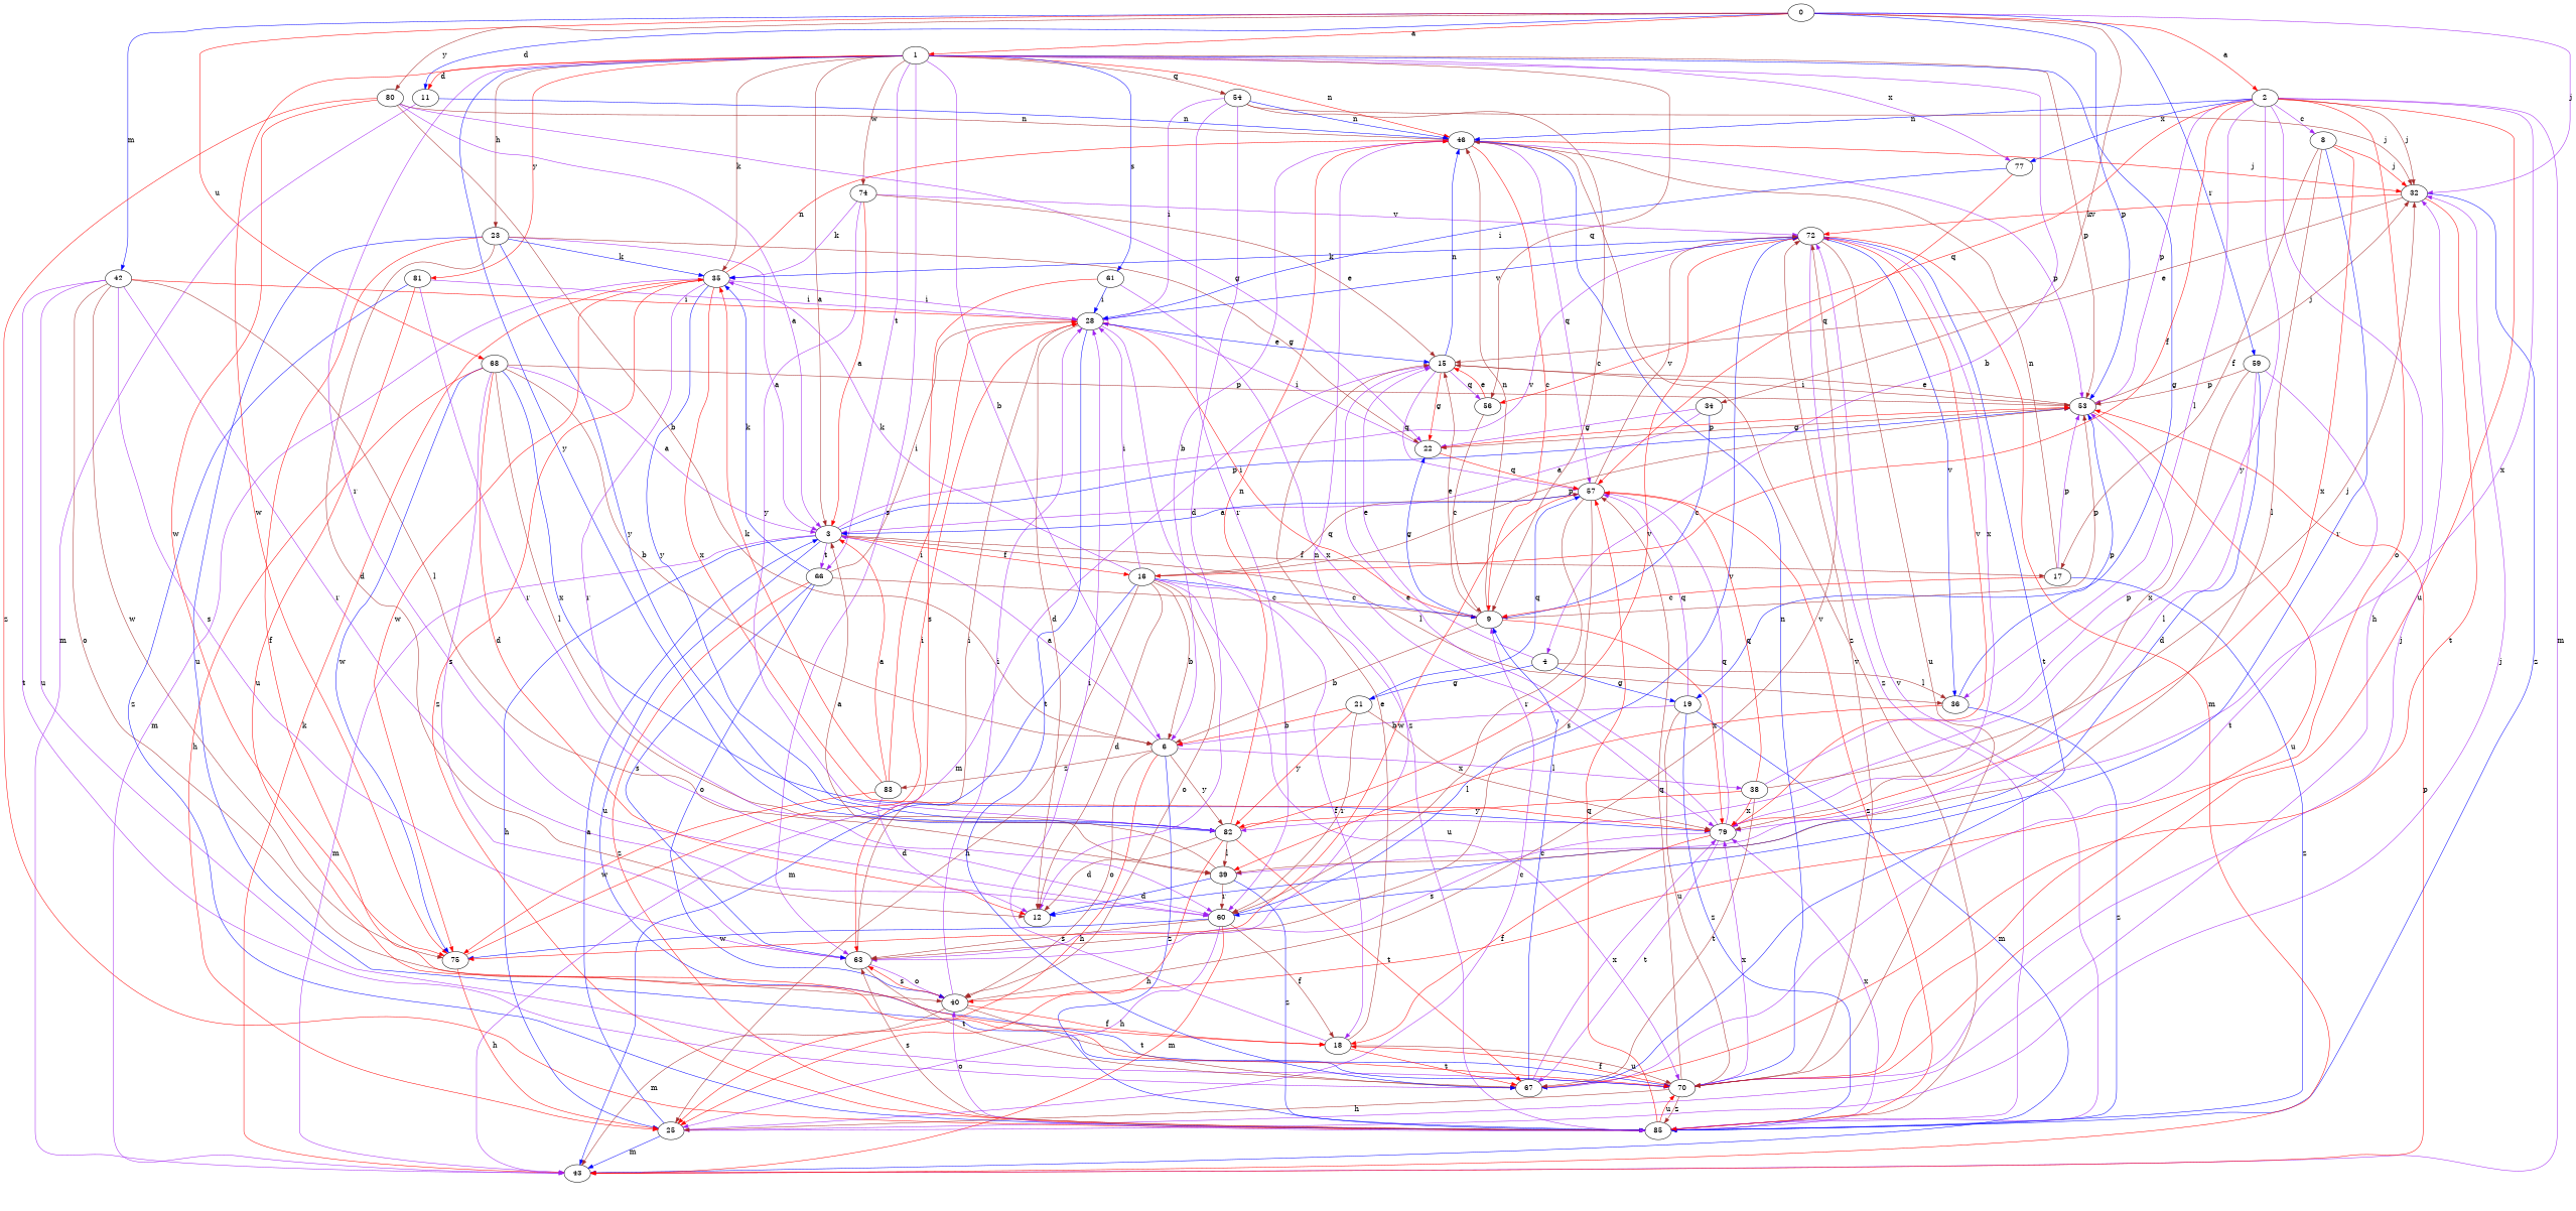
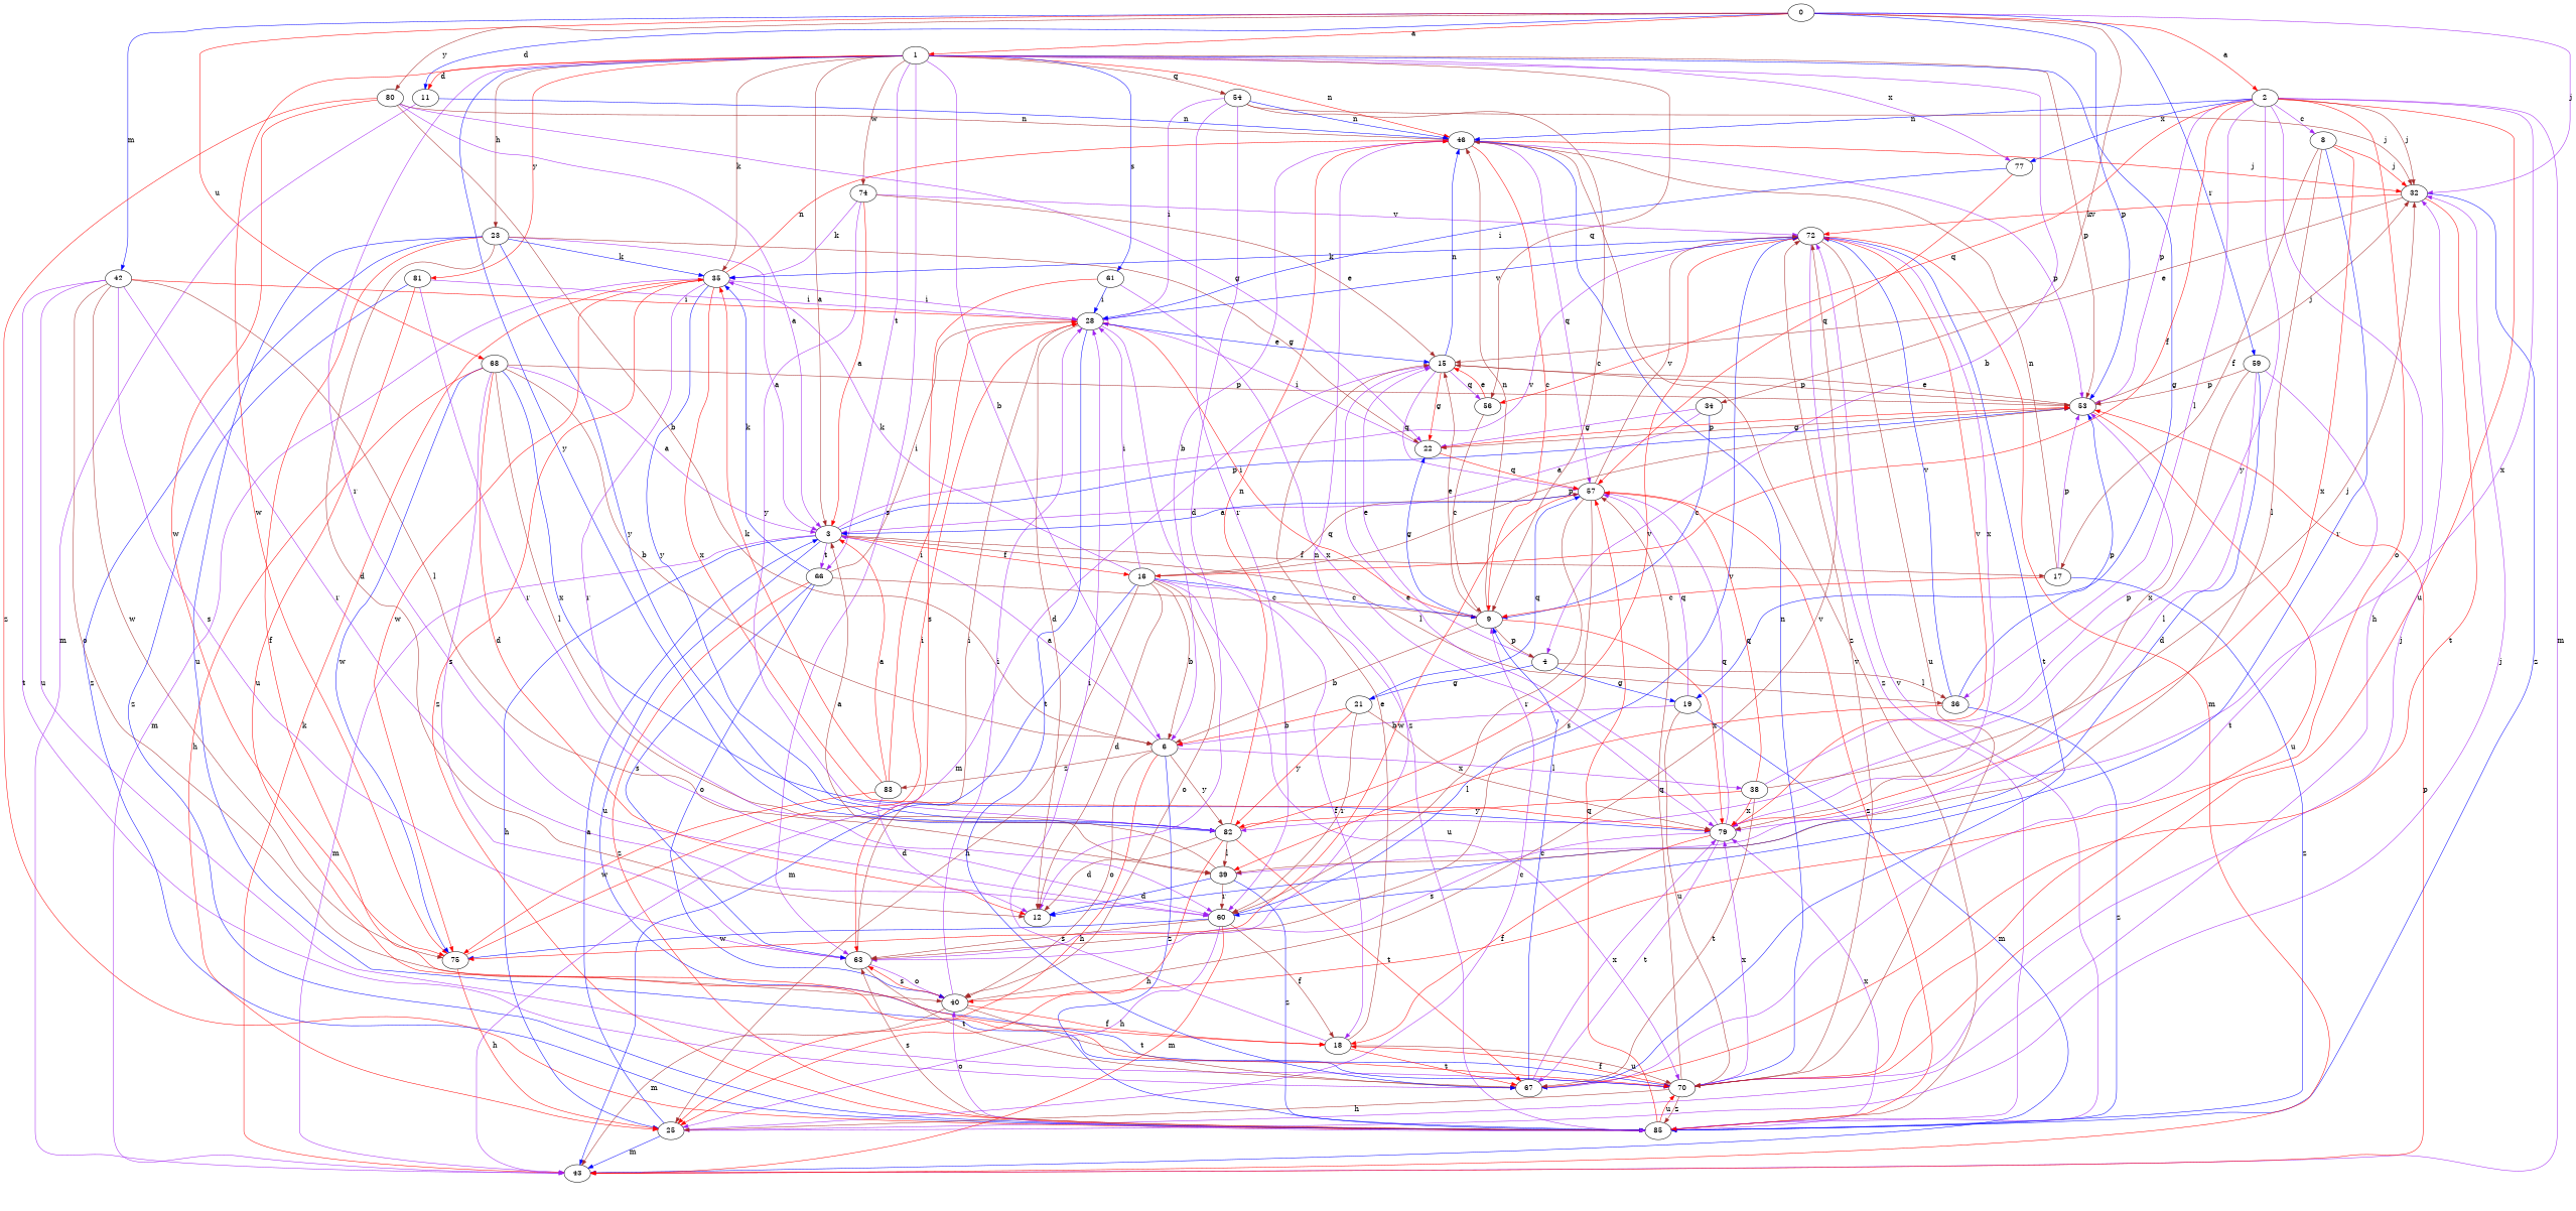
  strict digraph {
    edge [color=purple]
    0
    1
    2
    11
    32
    34
    42
    53
    59
    68
    80
    3
    4
    6
    19
    23
    35
    46
    54
    56
    60
    61
    63
    66
    74
    75
    77
    81
    82
    8
    16
    25
    36
    43
    n35 [label=40]
    70
    79
    72
    15
    85
    67
    9
    22
    39
    28
    12
    17
    21
    38
    83
    57
    18
    0 -> 1 [color=red label=a]
    0 -> 2 [color=red label=a]
    0 -> 11 [color=blue label=d]
    0 -> 32 [label=j]
    0 -> 34 [color=brown label=k]
    0 -> 42 [color=blue label=m]
    0 -> 53 [color=blue label=p]
    0 -> 59 [color=blue label=r]
    0 -> 68 [color=red label=u]
    0 -> 80 [color=brown label=y]
    1 -> 11 [color=red label=d]
    1 -> 53 [color=brown label=p]
    1 -> 3 [color=brown label=a]
    1 -> 4 [label=b]
    1 -> 6 [label=b]
    1 -> 19 [color=blue label=g]
    1 -> 23 [color=brown label=h]
    1 -> 35 [color=brown label=k]
    1 -> 46 [color=red label=n]
    1 -> 54 [color=brown label=q]
    1 -> 56 [color=brown label=q]
    1 -> 60 [label=r]
    1 -> 61 [color=blue label=s]
    1 -> 63 [label=s]
    1 -> 66 [label=t]
    1 -> 74 [color=brown label=w]
    1 -> 75 [color=red label=w]
    1 -> 77 [label=x]
    1 -> 81 [color=red label=y]
    1 -> 82 [color=blue label=y]
    2 -> 32 [color=brown label=j]
    2 -> 53 [label=p]
    2 -> 46 [color=blue label=n]
    2 -> 56 [color=red label=q]
    2 -> 77 [color=blue label=x]
    2 -> 82 [label=y]
    2 -> 8 [label=c]
    2 -> 16 [color=red label=f]
    2 -> 25 [label=h]
    2 -> 36 [label=l]
    2 -> 43 [label=m]
    2 -> n35 [color=red label=o]
    2 -> 70 [color=red label=u]
    2 -> 79 [label=x]
    11 -> 46 [color=blue label=n]
    11 -> 43 [label=m]
    32 -> 72 [color=red label=v]
    32 -> 15 [color=brown label=e]
    32 -> 85 [color=blue label=z]
    32 -> 67 [color=red label=t]
    34 -> 3 [label=a]
    34 -> 9 [color=blue label=c]
    34 -> 22 [label=g]
    42 -> 60 [label=r]
    42 -> 63 [label=s]
    42 -> 75 [color=brown label=w]
    42 -> n35 [color=brown label=o]
    42 -> 70 [label=u]
    42 -> 67 [label=t]
    42 -> 39 [color=brown label=l]
    42 -> 28 [color=red label=i]
    53 -> 32 [color=brown label=j]
    53 -> 70 [color=red label=u]
    53 -> 15 [color=brown label=e]
    53 -> 22 [color=brown label=g]
    59 -> 53 [color=brown label=p]
    59 -> 79 [color=brown label=x]
    59 -> 67 [label=t]
    59 -> 39 [label=l]
    59 -> 12 [color=blue label=d]
    68 -> 53 [color=brown label=p]
    68 -> 3 [label=a]
    68 -> 6 [color=brown label=b]
    68 -> 63 [label=s]
    68 -> 75 [color=blue label=w]
    68 -> 25 [color=red label=h]
    68 -> 79 [color=blue label=x]
    68 -> 39 [color=brown label=l]
    68 -> 12 [color=red label=d]
    80 -> 3 [label=a]
    80 -> 6 [color=brown label=b]
    80 -> 46 [color=brown label=n]
    80 -> 75 [color=red label=w]
    80 -> 85 [color=red label=z]
    80 -> 22 [label=g]
    3 -> 53 [color=blue label=p]
    3 -> 66 [label=t]
    3 -> 16 [color=red label=f]
    3 -> 25 [color=blue label=h]
    3 -> 36 [color=brown label=l]
    3 -> 43 [label=m]
    3 -> 70 [color=blue label=u]
    3 -> 72 [label=v]
    3 -> 17 [color=brown label=f]
    4 -> 19 [color=blue label=g]
    4 -> 36 [color=brown label=l]
    4 -> 15 [label=e]
    4 -> 21 [color=blue label=g]
    6 -> 3 [label=a]
    6 -> 82 [color=brown label=y]
    6 -> 25 [color=red label=h]
    6 -> n35 [color=brown label=o]
    6 -> 85 [color=blue label=z]
    6 -> 38 [label=l]
    6 -> 83 [color=brown label=z]
    19 -> 6 [label=b]
    19 -> 43 [color=blue label=m]
    19 -> 70 [color=brown label=u]
    19 -> 57 [label=q]
    23 -> 3 [label=a]
    23 -> 35 [color=blue label=k]
    23 -> 82 [color=blue label=y]
    23 -> 70 [color=blue label=u]
-   19 -> 85 [color=blue label=z]
+   23 -> 85 [color=blue label=z]
    23 -> 22 [color=brown label=g]
    23 -> 12 [color=brown label=d]
    23 -> 18 [color=red label=f]
    35 -> 46 [color=red label=n]
    35 -> 60 [label=r]
    35 -> 75 [color=red label=w]
    35 -> 82 [color=blue label=y]
    35 -> 43 [label=m]
    35 -> 79 [color=red label=x]
    35 -> 85 [color=red label=z]
    35 -> 28 [label=i]
    46 -> 32 [color=red label=j]
    46 -> 53 [label=p]
    46 -> 6 [label=b]
    46 -> 85 [color=brown label=z]
    46 -> 9 [color=red label=c]
    46 -> 57 [label=q]
    54 -> 32 [color=brown label=j]
    54 -> 46 [color=blue label=n]
    54 -> 60 [label=r]
    54 -> 9 [color=brown label=c]
    54 -> 28 [label=i]
    54 -> 12 [label=d]
    56 -> 15 [color=red label=e]
    56 -> 9 [color=brown label=c]
    60 -> 63 [color=brown label=s]
    60 -> 75 [color=blue label=w]
    60 -> 25 [label=h]
    60 -> 43 [color=red label=m]
    60 -> 72 [color=blue label=v]
    60 -> 18 [color=brown label=f]
    61 -> 63 [color=red label=s]
    61 -> 79 [label=x]
    61 -> 28 [color=blue label=i]
    63 -> 46 [label=n]
    63 -> n35 [label=o]
    63 -> 67 [color=brown label=t]
    63 -> 28 [color=brown label=i]
    66 -> 35 [color=blue label=k]
    66 -> 63 [color=blue label=s]
    66 -> n35 [color=blue label=o]
    66 -> 85 [color=red label=z]
    66 -> 9 [color=brown label=c]
    66 -> 28 [color=brown label=i]
    74 -> 3 [color=red label=a]
    74 -> 35 [label=k]
    74 -> 82 [label=y]
    74 -> 72 [label=v]
    74 -> 15 [color=brown label=e]
    75 -> 25 [color=red label=h]
    75 -> 28 [color=red label=i]
    77 -> 28 [color=blue label=i]
    77 -> 57 [color=red label=q]
    81 -> 60 [label=r]
    81 -> 70 [color=red label=u]
    81 -> 85 [color=blue label=z]
    81 -> 28 [label=i]
    82 -> 46 [color=red label=n]
    82 -> 25 [color=red label=h]
    82 -> 72 [color=red label=v]
    82 -> 67 [color=red label=t]
    82 -> 39 [color=brown label=l]
    82 -> 12 [color=brown label=d]
    8 -> 32 [color=red label=j]
    8 -> 60 [color=blue label=r]
    8 -> 79 [color=red label=x]
    8 -> 39 [color=brown label=l]
    8 -> 17 [color=brown label=f]
    16 -> 53 [color=brown label=p]
    16 -> 6 [color=brown label=b]
    16 -> 35 [label=k]
    16 -> 25 [color=brown label=h]
    16 -> 43 [color=blue label=m]
    16 -> n35 [color=brown label=o]
    16 -> 70 [label=u]
    16 -> 9 [color=blue label=c]
    16 -> 28 [label=i]
    16 -> 12 [color=brown label=d]
    16 -> 57 [color=brown label=q]
    16 -> 18 [label=f]
    25 -> 32 [label=j]
    25 -> 3 [color=blue label=a]
    25 -> 43 [color=blue label=m]
    25 -> 9 [label=c]
    36 -> 53 [color=blue label=p]
-   72 -> 36 [color=blue label=v]
+   36 -> 72 [color=blue label=v]
    36 -> 85 [color=blue label=z]
    36 -> 39 [color=red label=l]
    43 -> 53 [color=red label=p]
    43 -> 35 [color=red label=k]
    n35 -> 63 [color=red label=s]
    n35 -> 43 [color=brown label=m]
    n35 -> 72 [color=brown label=v]
    n35 -> 67 [color=brown label=t]
    n35 -> 28 [label=i]
    n35 -> 18 [color=red label=f]
    70 -> 32 [label=j]
    70 -> 46 [color=blue label=n]
    70 -> 25 [color=brown label=h]
    70 -> 79 [label=x]
    70 -> 72 [color=brown label=v]
    70 -> 85 [color=brown label=z]
    70 -> 57 [color=brown label=q]
    70 -> 18 [color=red label=f]
    79 -> 63 [label=s]
    79 -> 72 [color=red label=v]
    79 -> 15 [label=e]
    79 -> 67 [label=t]
    79 -> 57 [label=q]
    79 -> 18 [color=red label=f]
    72 -> 35 [color=blue label=k]
    72 -> 43 [color=red label=m]
    72 -> 70 [color=brown label=u]
    72 -> 79 [label=x]
    72 -> 85 [label=z]
    72 -> 67 [color=blue label=t]
-   15 -> 53 [color=brown label=i]
+   15 -> 53 [color=brown label=p]
    15 -> 46 [color=blue label=n]
    15 -> 56 [label=q]
    15 -> 43 [label=m]
    15 -> 22 [color=red label=g]
    15 -> 57 [label=q]
    85 -> 63 [color=brown label=s]
    85 -> n35 [label=o]
    85 -> 70 [color=red label=u]
    85 -> 79 [label=x]
    85 -> 72 [label=v]
    85 -> 57 [color=red label=q]
    67 -> 79 [label=x]
    67 -> 9 [color=blue label=c]
-   9 -> 53 [color=brown label=p]
+   9 -> 4 [color=brown label=p]
    9 -> 6 [color=brown label=b]
    9 -> 46 [color=brown label=n]
    9 -> 79 [color=red label=x]
    9 -> 15 [color=brown label=e]
    9 -> 22 [color=blue label=g]
    9 -> 28 [color=red label=i]
    22 -> 53 [color=red label=p]
    22 -> 28 [label=i]
    22 -> 57 [color=red label=q]
    39 -> 3 [color=brown label=a]
    39 -> 60 [color=brown label=r]
    39 -> 85 [color=blue label=z]
    39 -> 12 [color=blue label=d]
    28 -> 72 [color=blue label=v]
    28 -> 15 [color=blue label=e]
    28 -> 85 [label=z]
    28 -> 67 [color=blue label=t]
    28 -> 12 [color=brown label=d]
    17 -> 53 [label=p]
    17 -> 46 [color=brown label=n]
    17 -> 85 [color=blue label=z]
    17 -> 9 [color=red label=c]
    21 -> 6 [color=red label=b]
    21 -> 60 [color=brown label=r]
    21 -> 82 [color=red label=y]
    21 -> 79 [color=brown label=x]
    21 -> 57 [color=blue label=q]
    38 -> 32 [color=brown label=j]
    38 -> 53 [label=p]
    38 -> 82 [color=red label=y]
    38 -> 79 [color=red label=x]
    38 -> 67 [color=brown label=t]
    38 -> 57 [color=red label=q]
    83 -> 3 [color=red label=a]
    83 -> 35 [color=red label=k]
    83 -> 75 [color=red label=w]
    83 -> 28 [color=red label=i]
    83 -> 12 [label=d]
    57 -> 3 [color=blue label=a]
    57 -> 60 [color=brown label=r]
    57 -> 63 [color=brown label=s]
    57 -> 75 [color=red label=w]
    57 -> 72 [color=brown label=v]
    57 -> 85 [color=red label=z]
    18 -> 70 [color=brown label=u]
    18 -> 15 [color=brown label=e]
    18 -> 67 [color=red label=t]
    18 -> 28 [label=i]
  }
